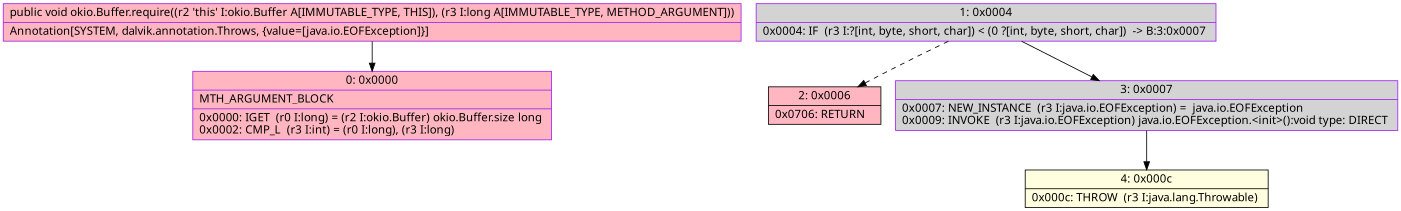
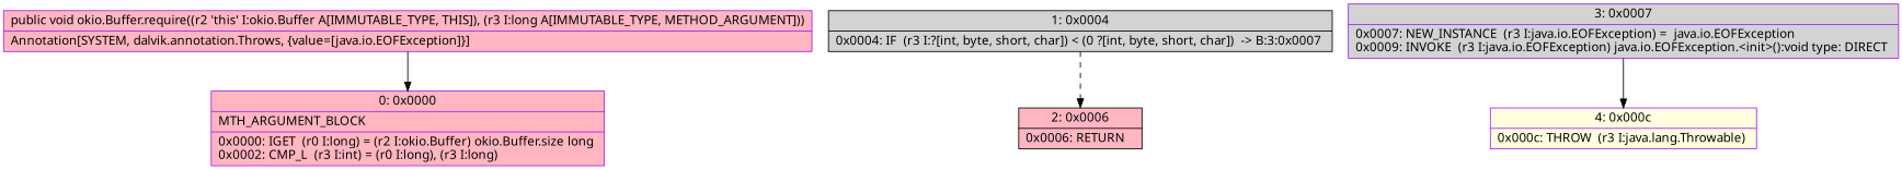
  digraph {
    fontname="Noto Sans"
    node [color=purple fillcolor=lightpink fontname="Noto Sans" shape=record style=filled]
    edge [fontname="Noto Sans"]
    n1 [label="{0\:\ 0x0000|MTH_ARGUMENT_BLOCK\l|0x0000: IGET  (r0 I:long) = (r2 I:okio.Buffer) okio.Buffer.size long \l0x0002: CMP_L  (r3 I:int) = (r0 I:long), (r3 I:long) \l}"]
-   n2 [fillcolor=lightgrey label="{1\:\ 0x0004|0x0004: IF  (r3 I:?[int, byte, short, char]) \< (0 ?[int, byte, short, char])  \-\> B:3:0x0007 \l}"]
-   n3 [color=black label="{2\:\ 0x0006|0x0706: RETURN   \l}"]
+   n2 [color=black fillcolor=lightgrey label="{1\:\ 0x0004|0x0004: IF  (r3 I:?[int, byte, short, char]) \< (0 ?[int, byte, short, char])  \-\> B:3:0x0007 \l}"]
+   n3 [color=black label="{2\:\ 0x0006|0x0006: RETURN   \l}"]
    n4 [fillcolor=lightgrey label="{3\:\ 0x0007|0x0007: NEW_INSTANCE  (r3 I:java.io.EOFException) =  java.io.EOFException \l0x0009: INVOKE  (r3 I:java.io.EOFException) java.io.EOFException.\<init\>():void type: DIRECT \l}"]
-   n5 [color=black fillcolor=lightyellow label="{4\:\ 0x000c|0x000c: THROW  (r3 I:java.lang.Throwable) \l}"]
+   n5 [fillcolor=lightyellow label="{4\:\ 0x000c|0x000c: THROW  (r3 I:java.lang.Throwable) \l}"]
    n6 [label="{public void okio.Buffer.require((r2 'this' I:okio.Buffer A[IMMUTABLE_TYPE, THIS]), (r3 I:long A[IMMUTABLE_TYPE, METHOD_ARGUMENT]))  | Annotation[SYSTEM, dalvik.annotation.Throws, \{value=[java.io.EOFException]\}]\l}"]
    n2 -> n3 [style=dashed]
-   n2 -> n4
    n4 -> n5
    n6 -> n1
  }
